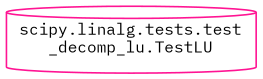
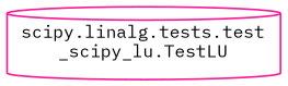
  digraph {
    rankdir=TB
    fontname="IBM Plex Mono"
-   n1 [color=deeppink fillcolor=white fontname="IBM Plex Mono" fontsize=10 height=0.2 label="scipy.linalg.tests.test\l_decomp_lu.TestLU" shape=cylinder style=filled width=0.4]
+   n1 [color=deeppink fillcolor=white fontname="IBM Plex Mono" fontsize=10 height=0.2 label="scipy.linalg.tests.test\l_scipy_lu.TestLU" shape=cylinder style=filled width=0.4]
  }
